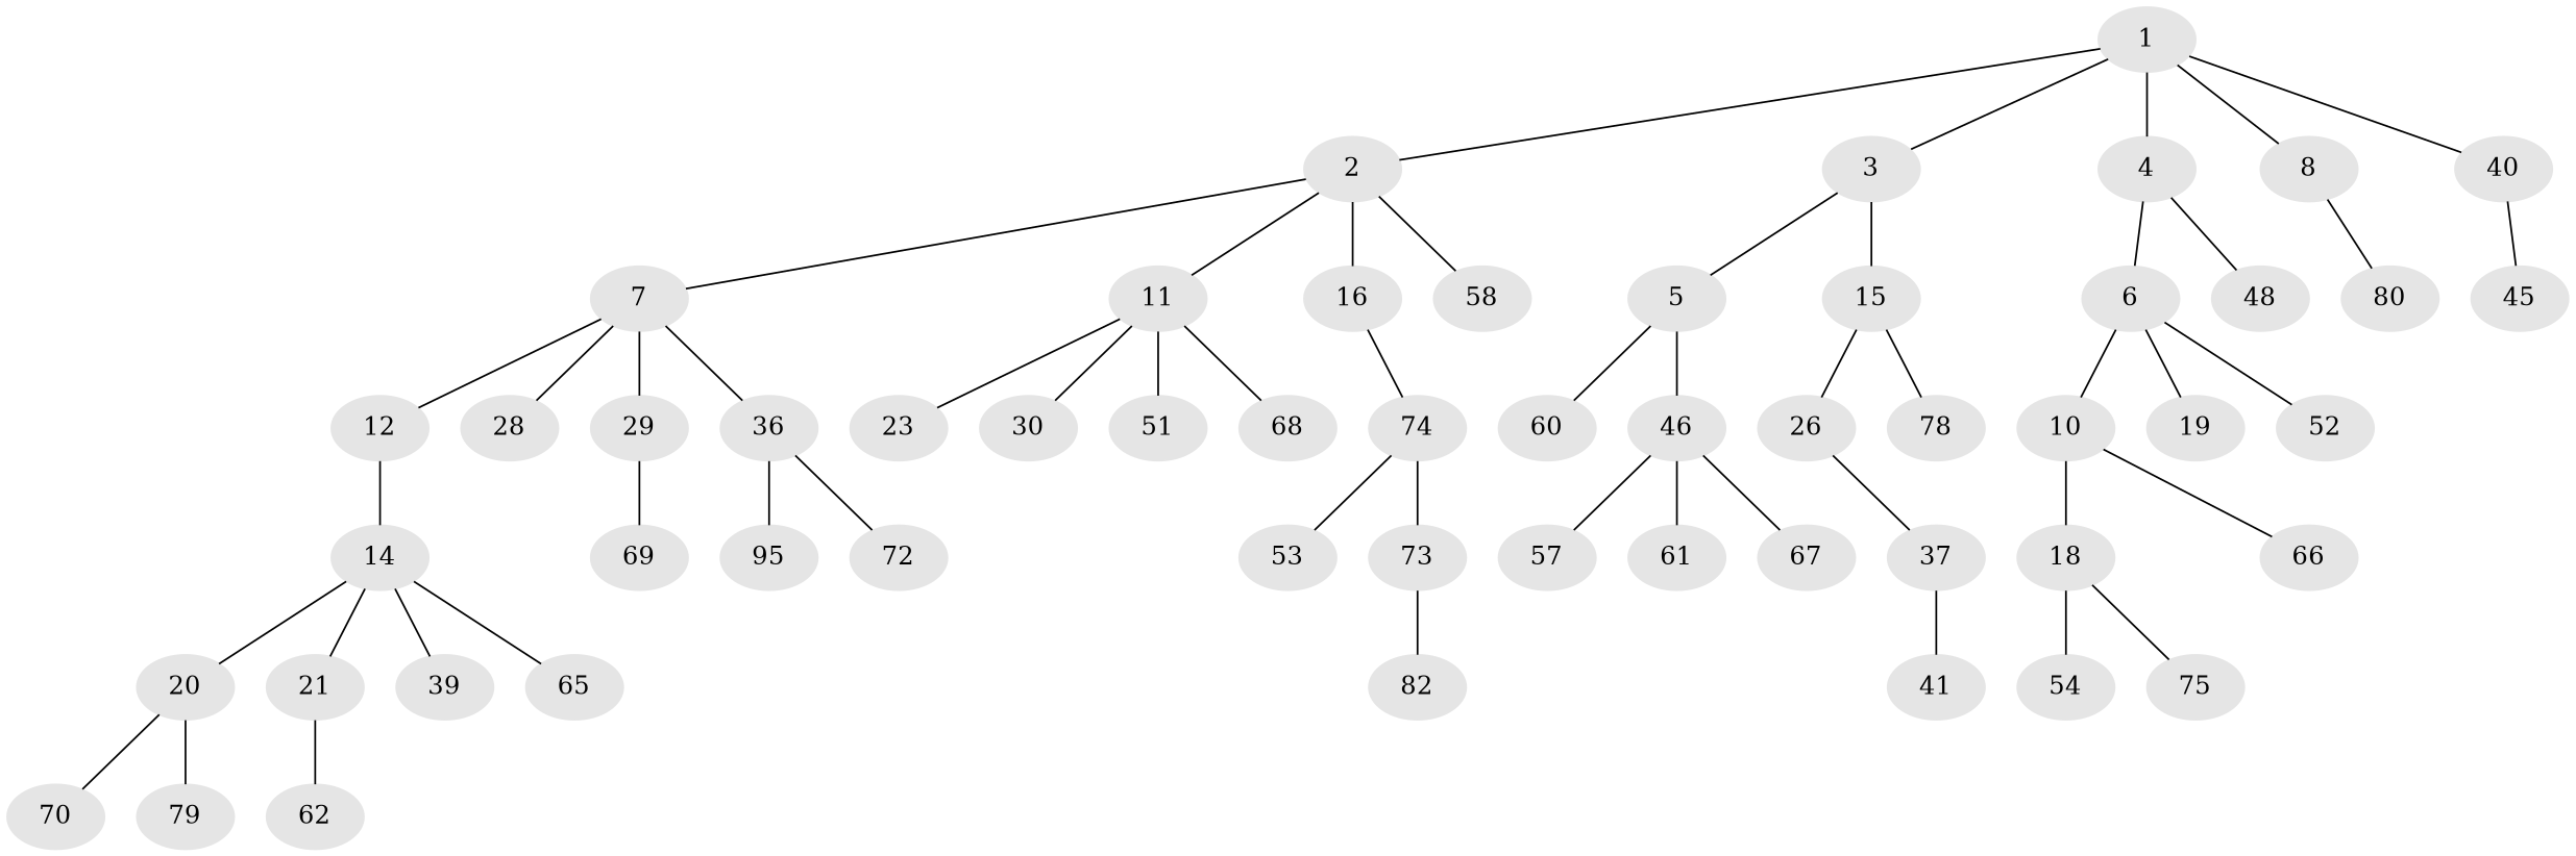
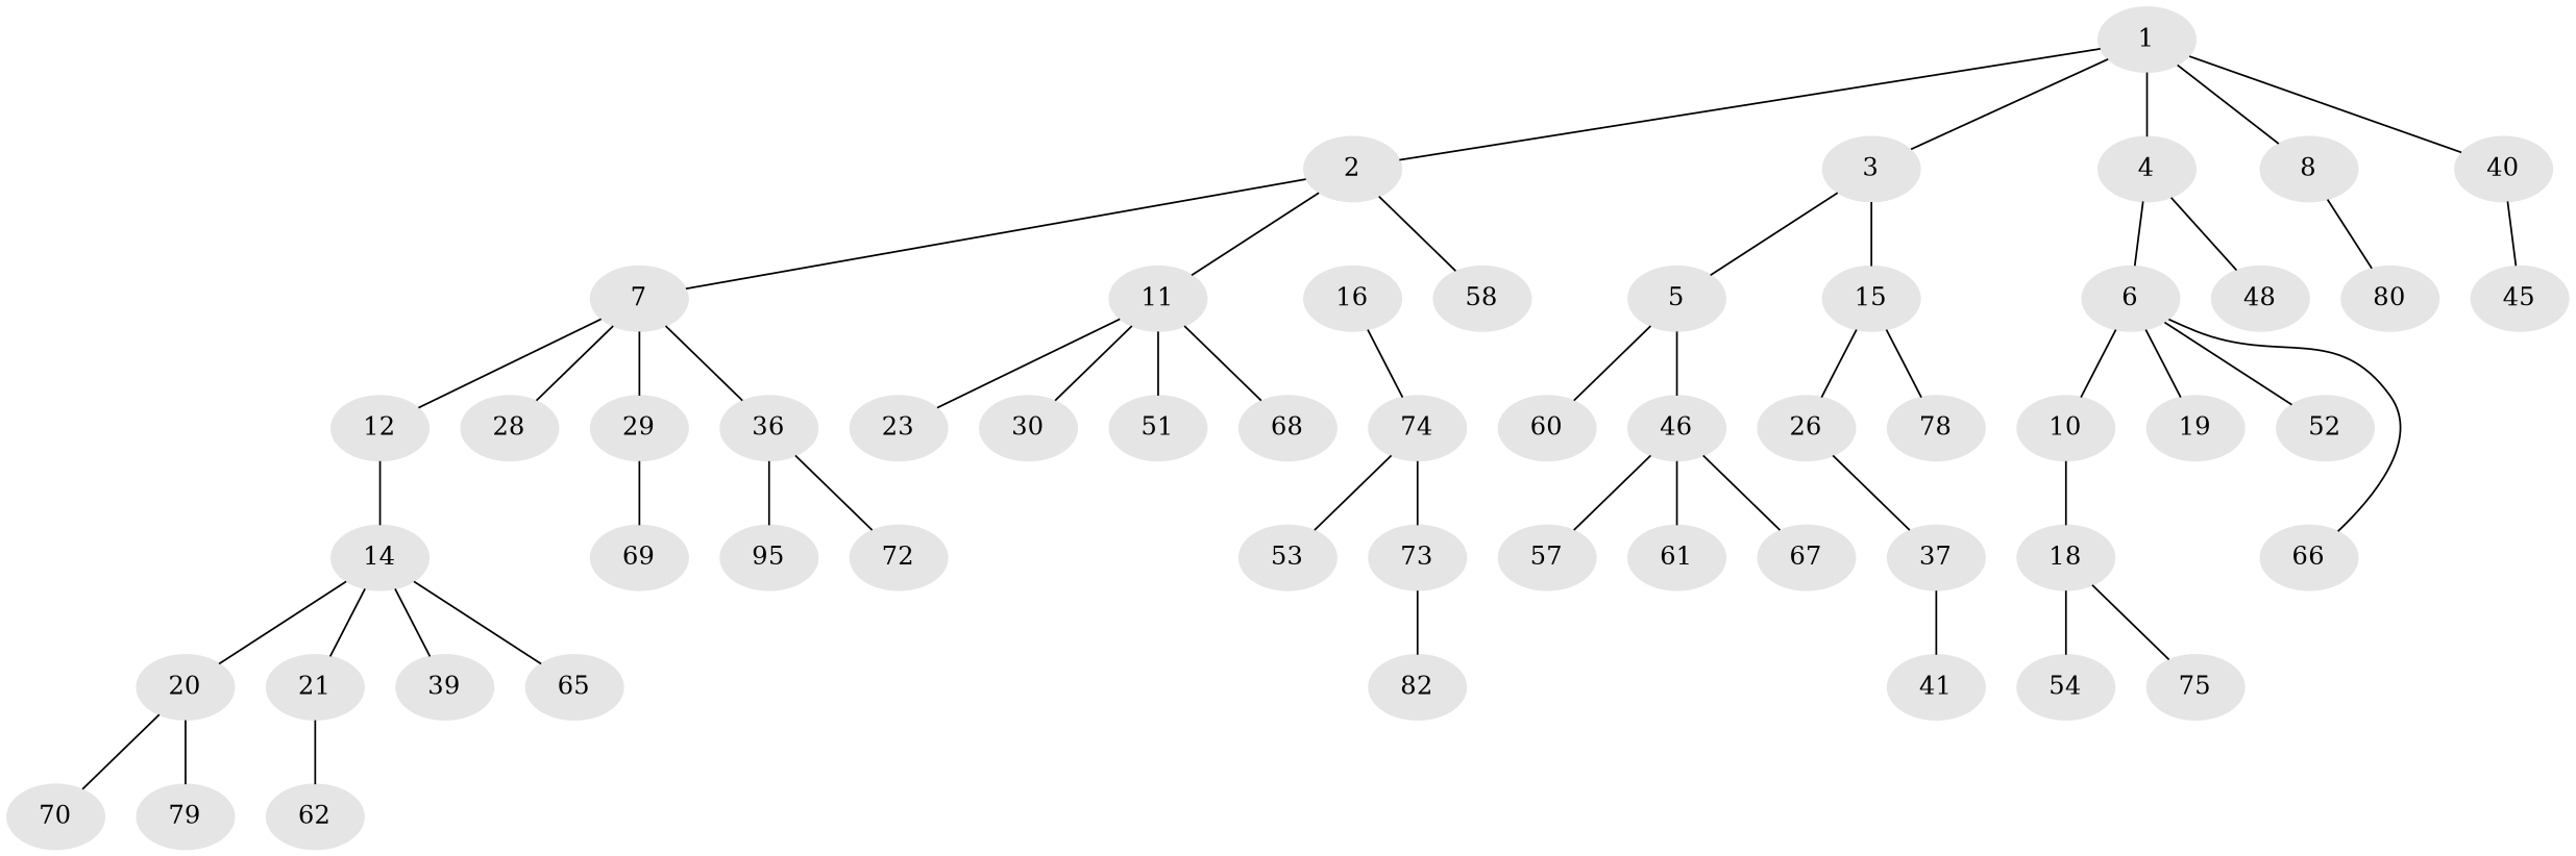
  graph {
    node [color=gray90 style=filled]
    1 [super="+56"]
    2 [super="+59"]
    3 [super="+33"]
    4 [super="+34"]
    8
    40 [super="+63"]
    7 [super="+9"]
    11 [super="+27"]
    16
    58 [super="+64"]
    5 [super="+31"]
    15 [super="+43"]
    6 [super="+25"]
    48
    80
    45
    12 [super="+38"]
    28
    29 [super="+32"]
    36 [super="+50"]
    23
    30
    51
    68
    n25 [label=74 super="+49"]
    60
    46 [super="+47"]
    26
    78
    10 [super="+17"]
    19 [super="+74"]
    52
    57
    61
    67
    18 [super="+35"]
    66
    14 [super="+22"]
    69 [super="+77"]
    n40 [label=95]
    72
    54
    75
    20 [super="+42"]
    21 [super="+44"]
    39 [super="+71"]
    65
    70
    79
    62
    37 [super="+76"]
    53
    73
    82
    41 [super="+81"]
    1 -- 2
    1 -- 3
    1 -- 4
    1 -- 8
    1 -- 40
    2 -- 7
    2 -- 11
-   2 -- 16
    2 -- 58
    3 -- 5
    3 -- 15
    4 -- 6
    4 -- 48
    8 -- 80
    40 -- 45
    7 -- 12
    7 -- 28
    7 -- 29
    7 -- 36
    11 -- 23
    11 -- 30
    11 -- 51
    11 -- 68
    16 -- n25
    5 -- 60
    5 -- 46
    15 -- 26
    15 -- 78
    6 -- 10
    6 -- 19
    6 -- 52
    12 -- 14
    29 -- 69
    36 -- n40
    36 -- 72
    n25 -- 53
    n25 -- 73
    46 -- 57
    46 -- 61
    46 -- 67
    26 -- 37
    10 -- 18
-   10 -- 66
+   6 -- 66
    18 -- 54
    18 -- 75
    14 -- 20
    14 -- 21
    14 -- 39
    14 -- 65
    20 -- 70
    20 -- 79
    21 -- 62
    37 -- 41
    73 -- 82
  }
